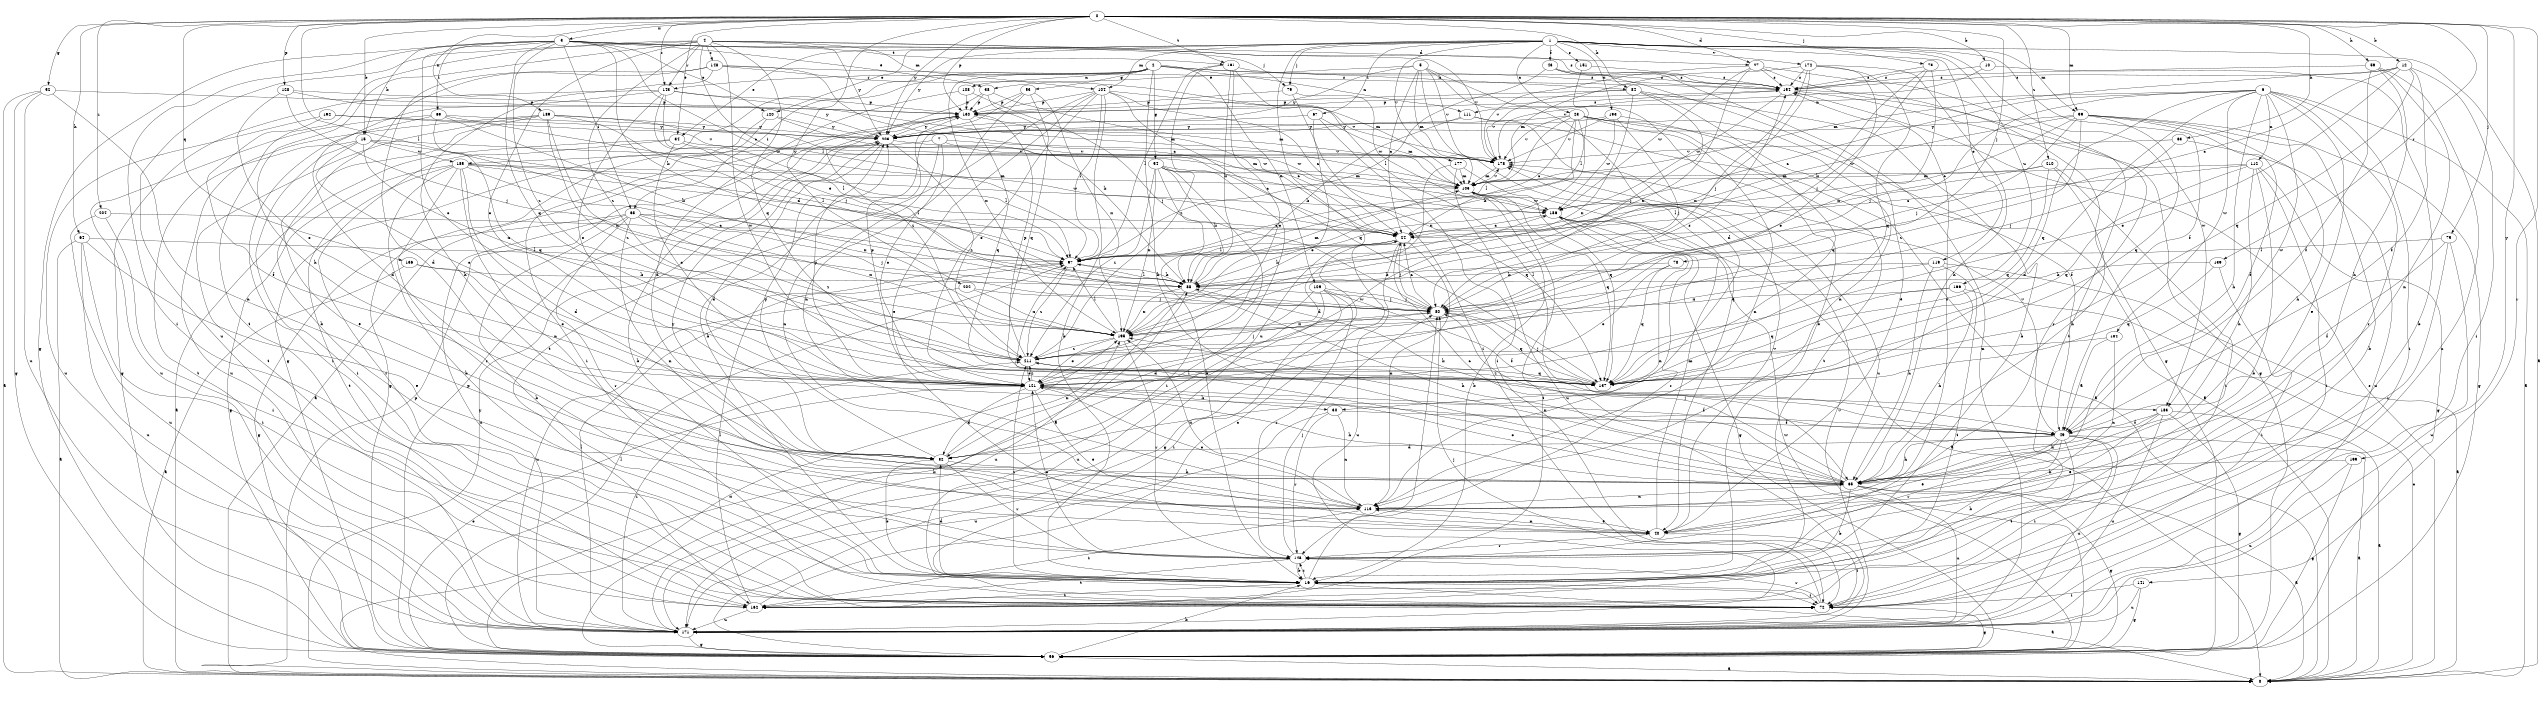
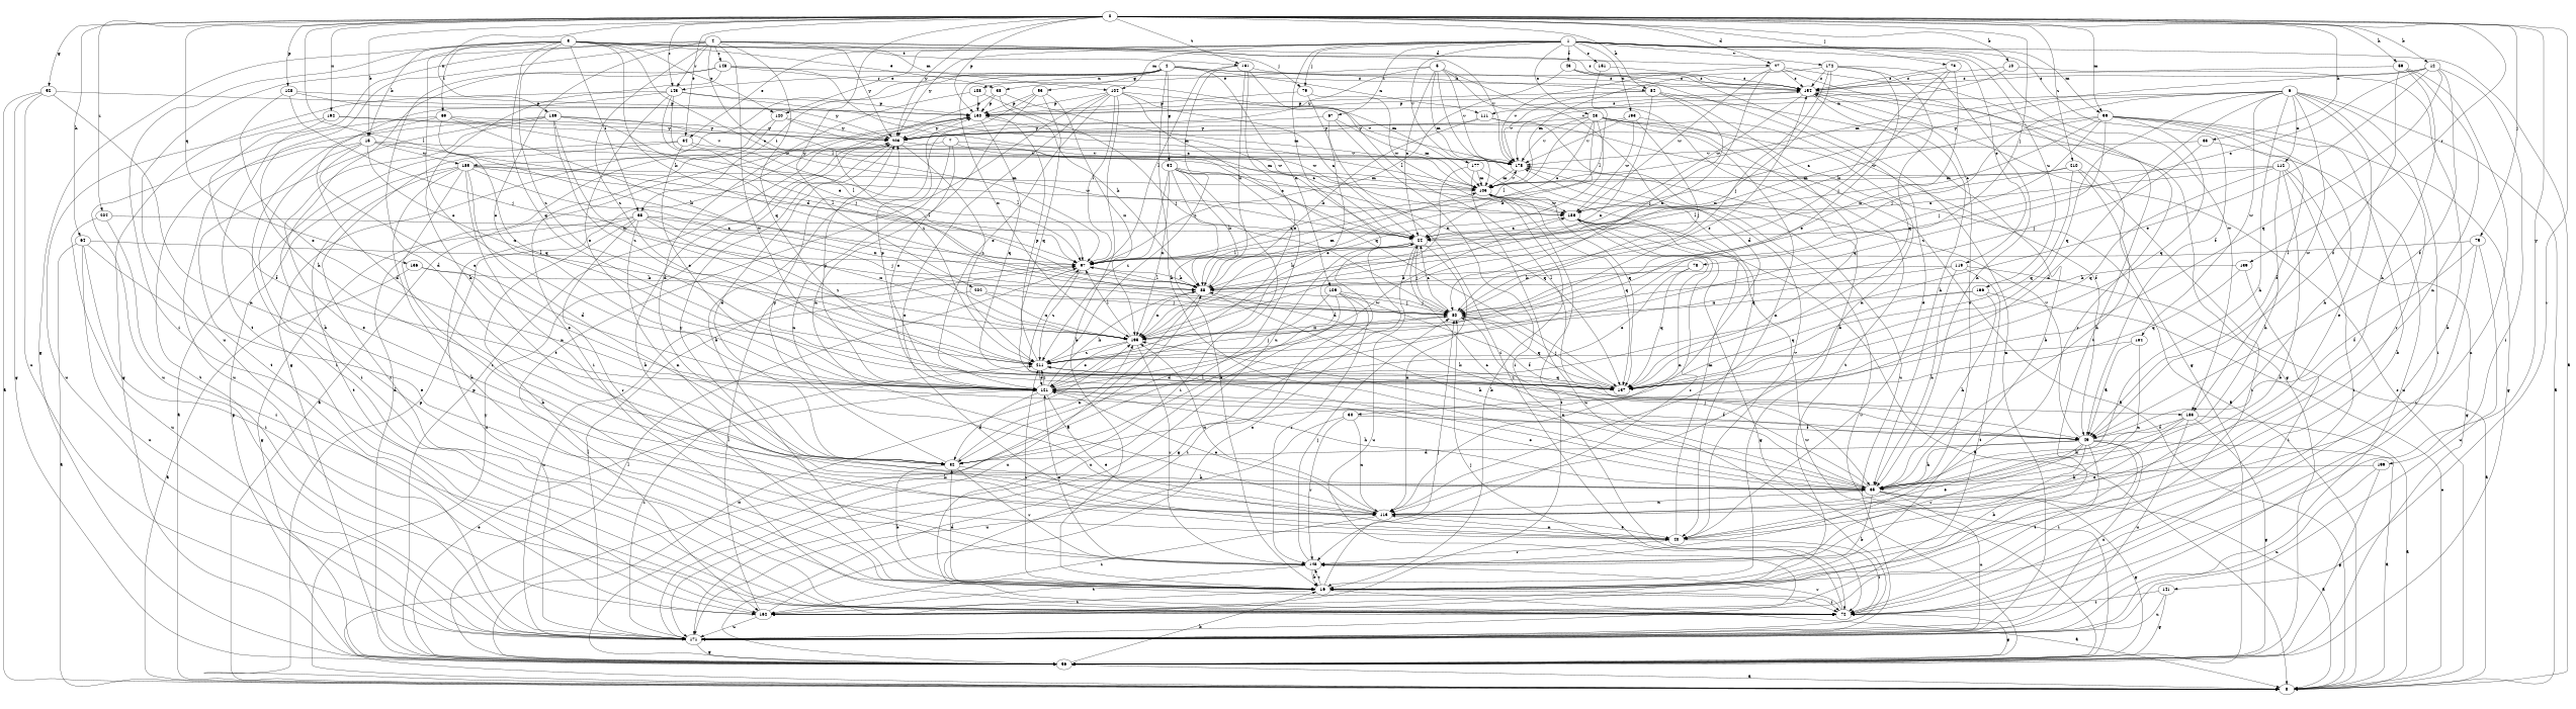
  strict digraph {
    0
    10
    12
    15
    27
    34
    52
    59
    63
    64
    73
    75
    78
    n14 [label=84]
    97
    99
    128
    130
    136
    139
    141
    143
    161
    189
    192
    199
    202
    203
    204
    210
    154
    178
    16
    49
    24
    72
    121
    137
    105
    195
    162
    185
    56
    186
    8
    171
    113
    65
    80
    40
    88
    145
    211
    32
    1
    23
    43
    67
    79
    104
    n61 [label=119]
    120
    151
    166
    172
    177
    183
    193
    2
    53
    54
    68
    108
    109
    111
    3
    38
    69
    4
    n80 [label=148]
    5
    30
    6
    112
    184
    7
    0 -> 10 [label=b]
    0 -> 12 [label=b]
    0 -> 15 [label=b]
    0 -> 27 [label=d]
    0 -> 34 [label=e]
    0 -> 52 [label=g]
    0 -> 59 [label=h]
    0 -> 63 [label=h]
    0 -> 64 [label=h]
    0 -> 73 [label=j]
    0 -> 75 [label=j]
    0 -> 78 [label=j]
    0 -> n14 [label=k]
    0 -> 97 [label=l]
    0 -> 99 [label=m]
    0 -> 128 [label=p]
    0 -> 130 [label=p]
    0 -> 136 [label=q]
    0 -> 139 [label=r]
    0 -> 141 [label=r]
    0 -> 143 [label=r]
    0 -> 161 [label=t]
    0 -> 189 [label=x]
-   0 -> 3 [label=x]
+   0 -> 192 [label=x]
    0 -> 199 [label=y]
    0 -> 202 [label=y]
    0 -> 203 [label=y]
    0 -> 204 [label=z]
    0 -> 210 [label=z]
    10 -> 154 [label=s]
    10 -> 178 [label=v]
    10 -> 16 [label=b]
    12 -> 154 [label=s]
    12 -> 49 [label=f]
    12 -> 24 [label=c]
    12 -> 72 [label=i]
    12 -> 121 [label=o]
    12 -> 137 [label=q]
    12 -> 105 [label=m]
    15 -> 97 [label=l]
    15 -> 72 [label=i]
    15 -> 121 [label=o]
    15 -> 105 [label=m]
    15 -> 195 [label=x]
    15 -> 162 [label=t]
    15 -> 185 [label=w]
    27 -> 154 [label=s]
    27 -> 178 [label=v]
    27 -> 195 [label=x]
    27 -> 162 [label=t]
    27 -> 56 [label=g]
    27 -> 186 [label=w]
    34 -> 97 [label=l]
    34 -> 178 [label=v]
    34 -> 72 [label=i]
    34 -> 121 [label=o]
    34 -> 8 [label=a]
    52 -> 130 [label=p]
    52 -> 56 [label=g]
    52 -> 8 [label=a]
    52 -> 171 [label=u]
    52 -> 113 [label=n]
    59 -> 154 [label=s]
    59 -> 49 [label=f]
    59 -> 171 [label=u]
    59 -> 113 [label=n]
    59 -> 65 [label=h]
    63 -> 178 [label=v]
    63 -> 171 [label=u]
    63 -> 80 [label=j]
    64 -> 97 [label=l]
    64 -> 72 [label=i]
    64 -> 8 [label=a]
    64 -> 171 [label=u]
    64 -> 40 [label=e]
    73 -> 154 [label=s]
    73 -> 195 [label=x]
    73 -> 80 [label=j]
    73 -> 88 [label=k]
    75 -> 97 [label=l]
    75 -> 49 [label=f]
    75 -> 171 [label=u]
    75 -> 145 [label=r]
    78 -> 121 [label=o]
    78 -> 137 [label=q]
    78 -> 88 [label=k]
    n14 -> 130 [label=p]
    n14 -> 178 [label=v]
    n14 -> 16 [label=b]
    n14 -> 195 [label=x]
    n14 -> 113 [label=n]
    n14 -> 80 [label=j]
    97 -> 88 [label=k]
    97 -> 211 [label=z]
    99 -> 203 [label=y]
    99 -> 16 [label=b]
    99 -> 49 [label=f]
    99 -> 24 [label=c]
    99 -> 137 [label=q]
    99 -> 56 [label=g]
    99 -> 186 [label=w]
    99 -> 65 [label=h]
    99 -> 80 [label=j]
    99 -> 211 [label=z]
    128 -> 130 [label=p]
    128 -> 203 [label=y]
    128 -> 121 [label=o]
    128 -> 80 [label=j]
    130 -> 203 [label=y]
    130 -> 154 [label=s]
    130 -> 24 [label=c]
    130 -> 137 [label=q]
    130 -> 8 [label=a]
    136 -> 121 [label=o]
    136 -> 8 [label=a]
    136 -> 88 [label=k]
    139 -> 72 [label=i]
    139 -> 137 [label=q]
    139 -> 88 [label=k]
    141 -> 72 [label=i]
    141 -> 56 [label=g]
    141 -> 171 [label=u]
    143 -> 130 [label=p]
    143 -> 121 [label=o]
    143 -> 105 [label=m]
    143 -> 56 [label=g]
    143 -> 80 [label=j]
    143 -> 88 [label=e]
    143 -> 32 [label=d]
    161 -> 97 [label=l]
    161 -> 154 [label=s]
    161 -> 121 [label=o]
    161 -> 65 [label=l]
    161 -> 88 [label=k]
    161 -> 211 [label=z]
    189 -> 203 [label=y]
    189 -> 195 [label=x]
    189 -> 162 [label=t]
    189 -> 186 [label=w]
    189 -> 171 [label=u]
    189 -> 40 [label=e]
    189 -> 88 [label=d]
    189 -> 211 [label=z]
    192 -> 203 [label=y]
    192 -> 178 [label=v]
    192 -> 49 [label=f]
    192 -> 171 [label=u]
    199 -> 56 [label=g]
    199 -> 171 [label=u]
    199 -> 65 [label=h]
    202 -> 195 [label=x]
    202 -> 171 [label=u]
    202 -> 80 [label=j]
    203 -> 178 [label=v]
    203 -> 16 [label=b]
    203 -> 211 [label=z]
    203 -> 32 [label=d]
    204 -> 24 [label=c]
    204 -> 72 [label=i]
    204 -> 171 [label=u]
    210 -> 97 [label=l]
    210 -> 72 [label=i]
    210 -> 137 [label=q]
    210 -> 105 [label=m]
    210 -> 65 [label=h]
    154 -> 130 [label=p]
    154 -> 56 [label=g]
    154 -> 186 [label=w]
+   154 -> 65 [label=h]
    154 -> 145 [label=r]
    178 -> 105 [label=m]
    16 -> 72 [label=i]
    16 -> 162 [label=t]
    16 -> 8 [label=a]
    16 -> 80 [label=j]
    16 -> 145 [label=r]
    16 -> 211 [label=z]
    16 -> 32 [label=d]
    49 -> 178 [label=v]
    49 -> 16 [label=b]
    49 -> 72 [label=i]
    49 -> 162 [label=t]
    49 -> 8 [label=a]
    49 -> 171 [label=u]
    49 -> 65 [label=h]
    49 -> 40 [label=e]
    49 -> 88 [label=k]
    49 -> 145 [label=r]
    49 -> 32 [label=d]
    24 -> 97 [label=l]
    24 -> 56 [label=g]
    24 -> 171 [label=u]
    24 -> 113 [label=n]
    24 -> 80 [label=j]
    24 -> 88 [label=k]
    72 -> 56 [label=g]
    72 -> 80 [label=j]
    72 -> 145 [label=r]
    121 -> 130 [label=p]
    121 -> 203 [label=y]
    121 -> 49 [label=f]
    121 -> 186 [label=w]
    121 -> 65 [label=h]
    121 -> 40 [label=e]
-   121 -> 30 [label=k]
+   121 -> 88 [label=k]
    121 -> 211 [label=z]
    121 -> 32 [label=d]
    137 -> 80 [label=j]
    137 -> 211 [label=z]
    105 -> 178 [label=v]
    105 -> 16 [label=b]
    105 -> 137 [label=q]
    105 -> 162 [label=t]
    105 -> 186 [label=w]
    195 -> 97 [label=l]
    195 -> 121 [label=o]
    195 -> 145 [label=r]
    195 -> 211 [label=z]
    162 -> 97 [label=l]
    162 -> 24 [label=c]
    162 -> 171 [label=u]
    185 -> 97 [label=l]
    185 -> 16 [label=b]
    185 -> 105 [label=m]
    185 -> 195 [label=x]
    185 -> 162 [label=t]
    185 -> 56 [label=g]
    185 -> 186 [label=w]
    185 -> 113 [label=n]
    185 -> 145 [label=r]
    185 -> 32 [label=d]
    56 -> 97 [label=l]
    56 -> 130 [label=p]
    56 -> 178 [label=v]
    56 -> 16 [label=b]
    56 -> 121 [label=o]
    56 -> 195 [label=x]
    56 -> 186 [label=w]
    56 -> 8 [label=a]
    56 -> 88 [label=k]
    186 -> 24 [label=c]
    186 -> 56 [label=g]
    186 -> 8 [label=a]
    186 -> 113 [label=n]
    186 -> 145 [label=r]
    8 -> 130 [label=p]
    8 -> 203 [label=y]
    8 -> 154 [label=s]
    171 -> 97 [label=l]
    171 -> 56 [label=g]
    171 -> 211 [label=z]
    113 -> 203 [label=y]
    113 -> 154 [label=s]
    113 -> 121 [label=o]
    113 -> 195 [label=x]
    113 -> 162 [label=t]
    113 -> 40 [label=e]
    65 -> 97 [label=l]
    65 -> 16 [label=b]
    65 -> 24 [label=c]
    65 -> 121 [label=o]
    65 -> 195 [label=x]
    65 -> 56 [label=g]
    65 -> 8 [label=a]
    65 -> 171 [label=u]
    65 -> 113 [label=n]
    65 -> 80 [label=j]
    80 -> 24 [label=c]
    80 -> 137 [label=q]
    80 -> 195 [label=x]
    40 -> 178 [label=v]
    40 -> 72 [label=i]
    40 -> 105 [label=m]
    40 -> 113 [label=n]
    40 -> 145 [label=r]
    88 -> 97 [label=l]
    88 -> 105 [label=m]
    88 -> 195 [label=x]
    88 -> 171 [label=u]
    88 -> 65 [label=h]
    88 -> 80 [label=j]
    145 -> 16 [label=b]
    145 -> 121 [label=o]
    145 -> 162 [label=t]
    145 -> 80 [label=j]
    211 -> 130 [label=p]
    211 -> 154 [label=s]
    211 -> 121 [label=o]
    211 -> 137 [label=q]
    211 -> 80 [label=j]
    32 -> 203 [label=y]
    32 -> 16 [label=b]
    32 -> 195 [label=x]
    32 -> 65 [label=h]
    32 -> 145 [label=r]
    1 -> 34 [label=e]
    1 -> 99 [label=m]
    1 -> 203 [label=y]
    1 -> 49 [label=f]
    1 -> 8 [label=a]
    1 -> 171 [label=u]
    1 -> 23 [label=c]
    1 -> 43 [label=f]
    1 -> 67 [label=i]
    1 -> 79 [label=j]
    1 -> 104 [label=m]
    1 -> n61 [label=o]
    1 -> 120 [label=o]
    1 -> 151 [label=s]
    1 -> 166 [label=u]
    1 -> 172 [label=v]
    1 -> 177 [label=v]
    1 -> 183 [label=w]
    1 -> 193 [label=x]
    23 -> 97 [label=l]
    23 -> 203 [label=y]
    23 -> 178 [label=v]
    23 -> 49 [label=f]
    23 -> 24 [label=c]
    23 -> 195 [label=x]
    23 -> 162 [label=t]
    23 -> 8 [label=a]
    23 -> 113 [label=n]
    23 -> 88 [label=k]
    43 -> 97 [label=l]
    43 -> 154 [label=s]
    43 -> 171 [label=u]
    43 -> 40 [label=e]
    67 -> 203 [label=y]
    67 -> 72 [label=i]
    67 -> 121 [label=o]
    67 -> 105 [label=m]
    79 -> 130 [label=p]
    79 -> 72 [label=i]
    79 -> 186 [label=w]
    104 -> 97 [label=l]
    104 -> 130 [label=p]
    104 -> 178 [label=v]
    104 -> 16 [label=b]
    104 -> 24 [label=c]
    104 -> 121 [label=o]
    104 -> 137 [label=q]
    104 -> 162 [label=t]
    104 -> 40 [label=e]
    n61 -> 195 [label=x]
    n61 -> 162 [label=t]
    n61 -> 8 [label=a]
    n61 -> 65 [label=h]
    n61 -> 88 [label=k]
    120 -> 203 [label=y]
    120 -> 72 [label=i]
-   120 -> 56 [label=g]
+   120 -> 56 [label=d]
    120 -> 186 [label=w]
    151 -> 97 [label=l]
    151 -> 154 [label=s]
    166 -> 137 [label=q]
    166 -> 8 [label=o]
    166 -> 65 [label=h]
    166 -> 80 [label=j]
    172 -> 154 [label=s]
    172 -> 121 [label=o]
    172 -> 137 [label=q]
    172 -> 105 [label=m]
    172 -> 195 [label=x]
    172 -> 65 [label=h]
    172 -> 80 [label=j]
    177 -> 137 [label=q]
    177 -> 105 [label=m]
    177 -> 171 [label=u]
    177 -> 32 [label=d]
    183 -> 49 [label=f]
    183 -> 56 [label=g]
    183 -> 8 [label=a]
    183 -> 171 [label=u]
    183 -> 65 [label=h]
    183 -> 40 [label=e]
    193 -> 203 [label=y]
    193 -> 178 [label=v]
    193 -> 137 [label=q]
    193 -> 186 [label=w]
    193 -> 80 [label=j]
    2 -> n14 [label=k]
    2 -> 143 [label=r]
    2 -> 154 [label=s]
    2 -> 195 [label=x]
    2 -> 56 [label=g]
    2 -> 65 [label=h]
    2 -> 53 [label=g]
    2 -> 54 [label=g]
    2 -> 68 [label=i]
    2 -> 108 [label=n]
    2 -> 109 [label=n]
    2 -> 111 [label=n]
    53 -> 130 [label=p]
    53 -> 16 [label=b]
    53 -> 137 [label=q]
    53 -> 195 [label=x]
    53 -> 113 [label=n]
    54 -> 16 [label=b]
    54 -> 72 [label=i]
    54 -> 137 [label=q]
    54 -> 105 [label=m]
    54 -> 195 [label=x]
    54 -> 8 [label=a]
    54 -> 88 [label=k]
    54 -> 211 [label=z]
    68 -> 16 [label=b]
    68 -> 24 [label=c]
    68 -> 195 [label=x]
    68 -> 56 [label=g]
    68 -> 171 [label=u]
    68 -> 113 [label=n]
    68 -> 80 [label=j]
    68 -> 145 [label=r]
    68 -> 211 [label=z]
    108 -> 130 [label=p]
    108 -> 80 [label=j]
    108 -> 32 [label=d]
    109 -> 49 [label=f]
    109 -> 72 [label=i]
    109 -> 171 [label=u]
    109 -> 80 [label=j]
    109 -> 145 [label=r]
    109 -> 32 [label=d]
    111 -> 203 [label=y]
    111 -> 8 [label=a]
    111 -> 171 [label=u]
    111 -> 88 [label=k]
    3 -> 15 [label=b]
    3 -> 161 [label=t]
    3 -> 154 [label=s]
    3 -> 24 [label=c]
    3 -> 72 [label=i]
    3 -> 121 [label=o]
    3 -> 137 [label=q]
    3 -> 56 [label=g]
    3 -> 88 [label=k]
    3 -> 211 [label=z]
    3 -> 79 [label=j]
    3 -> 120 [label=o]
    3 -> 68 [label=i]
    3 -> 38 [label=e]
    3 -> 69 [label=i]
    38 -> 130 [label=p]
    38 -> 105 [label=m]
    38 -> 88 [label=k]
    38 -> 211 [label=z]
    69 -> 97 [label=l]
    69 -> 203 [label=y]
    69 -> 72 [label=i]
    69 -> 137 [label=q]
    69 -> 171 [label=u]
    69 -> 88 [label=k]
    4 -> 27 [label=d]
    4 -> 97 [label=l]
    4 -> 143 [label=r]
    4 -> 203 [label=y]
    4 -> 178 [label=v]
    4 -> 121 [label=o]
    4 -> 137 [label=q]
    4 -> 162 [label=t]
    4 -> 171 [label=u]
    4 -> 65 [label=h]
    4 -> 211 [label=z]
    4 -> 104 [label=m]
    4 -> 183 [label=w]
    4 -> n80 [label=r]
    n80 -> 154 [label=s]
    n80 -> 16 [label=b]
    n80 -> 24 [label=c]
    n80 -> 105 [label=m]
    n80 -> 65 [label=h]
    n80 -> 32 [label=d]
    5 -> 203 [label=y]
    5 -> 178 [label=v]
    5 -> 16 [label=b]
    5 -> 24 [label=c]
    5 -> 105 [label=m]
    5 -> 40 [label=e]
    5 -> 38 [label=e]
    5 -> 30 [label=d]
    30 -> 49 [label=f]
    30 -> 171 [label=u]
    30 -> 113 [label=n]
    30 -> 145 [label=r]
    6 -> 24 [label=c]
    6 -> 72 [label=i]
    6 -> 137 [label=q]
    6 -> 8 [label=a]
    6 -> 65 [label=h]
    6 -> 80 [label=j]
    6 -> 40 [label=e]
    6 -> 145 [label=r]
    6 -> 32 [label=d]
    6 -> 183 [label=w]
    6 -> 111 [label=n]
    6 -> 112 [label=n]
    6 -> 184 [label=w]
    112 -> 16 [label=b]
    112 -> 24 [label=c]
    112 -> 72 [label=i]
    112 -> 137 [label=q]
    112 -> 105 [label=m]
    112 -> 56 [label=g]
    112 -> 65 [label=h]
    184 -> 49 [label=a]
    184 -> 113 [label=n]
    184 -> 211 [label=z]
    7 -> 178 [label=v]
    7 -> 24 [label=c]
    7 -> 121 [label=o]
    7 -> 185 [label=w]
    7 -> 113 [label=n]
  }
